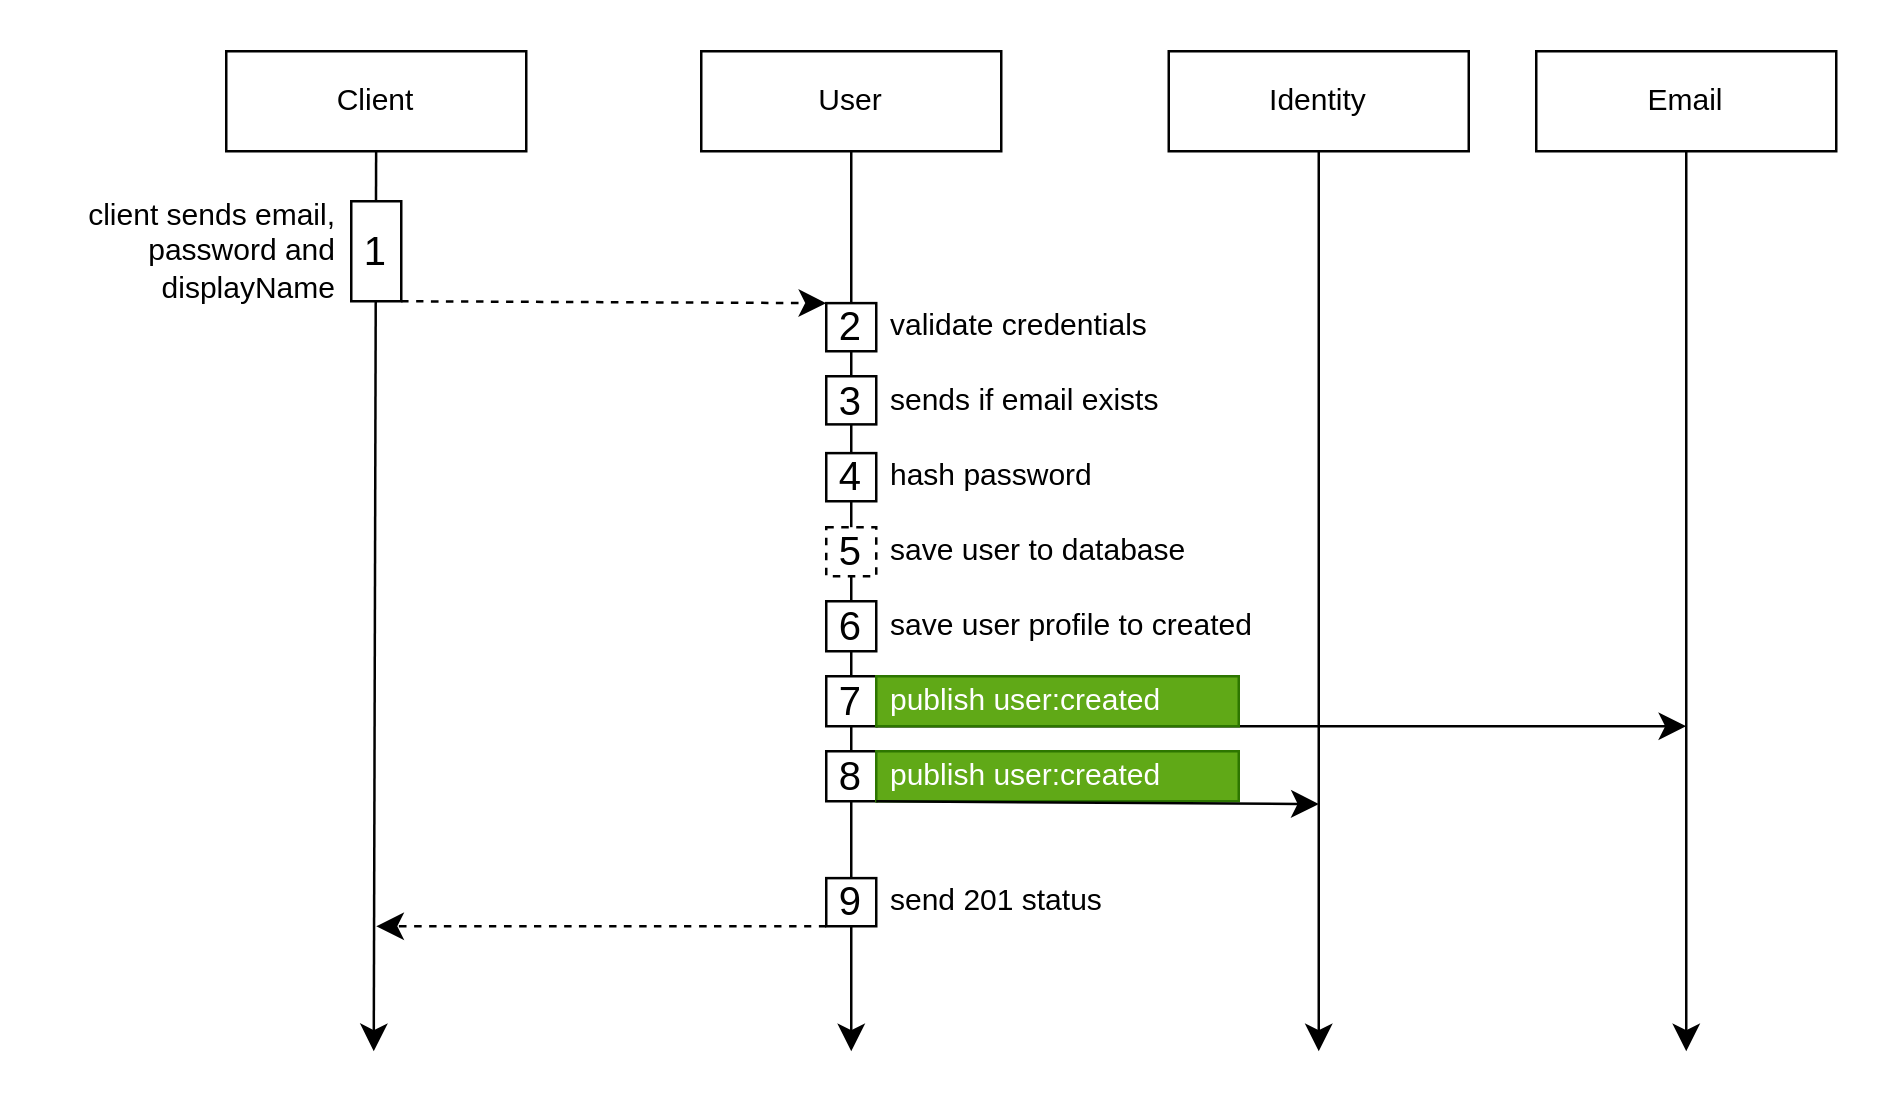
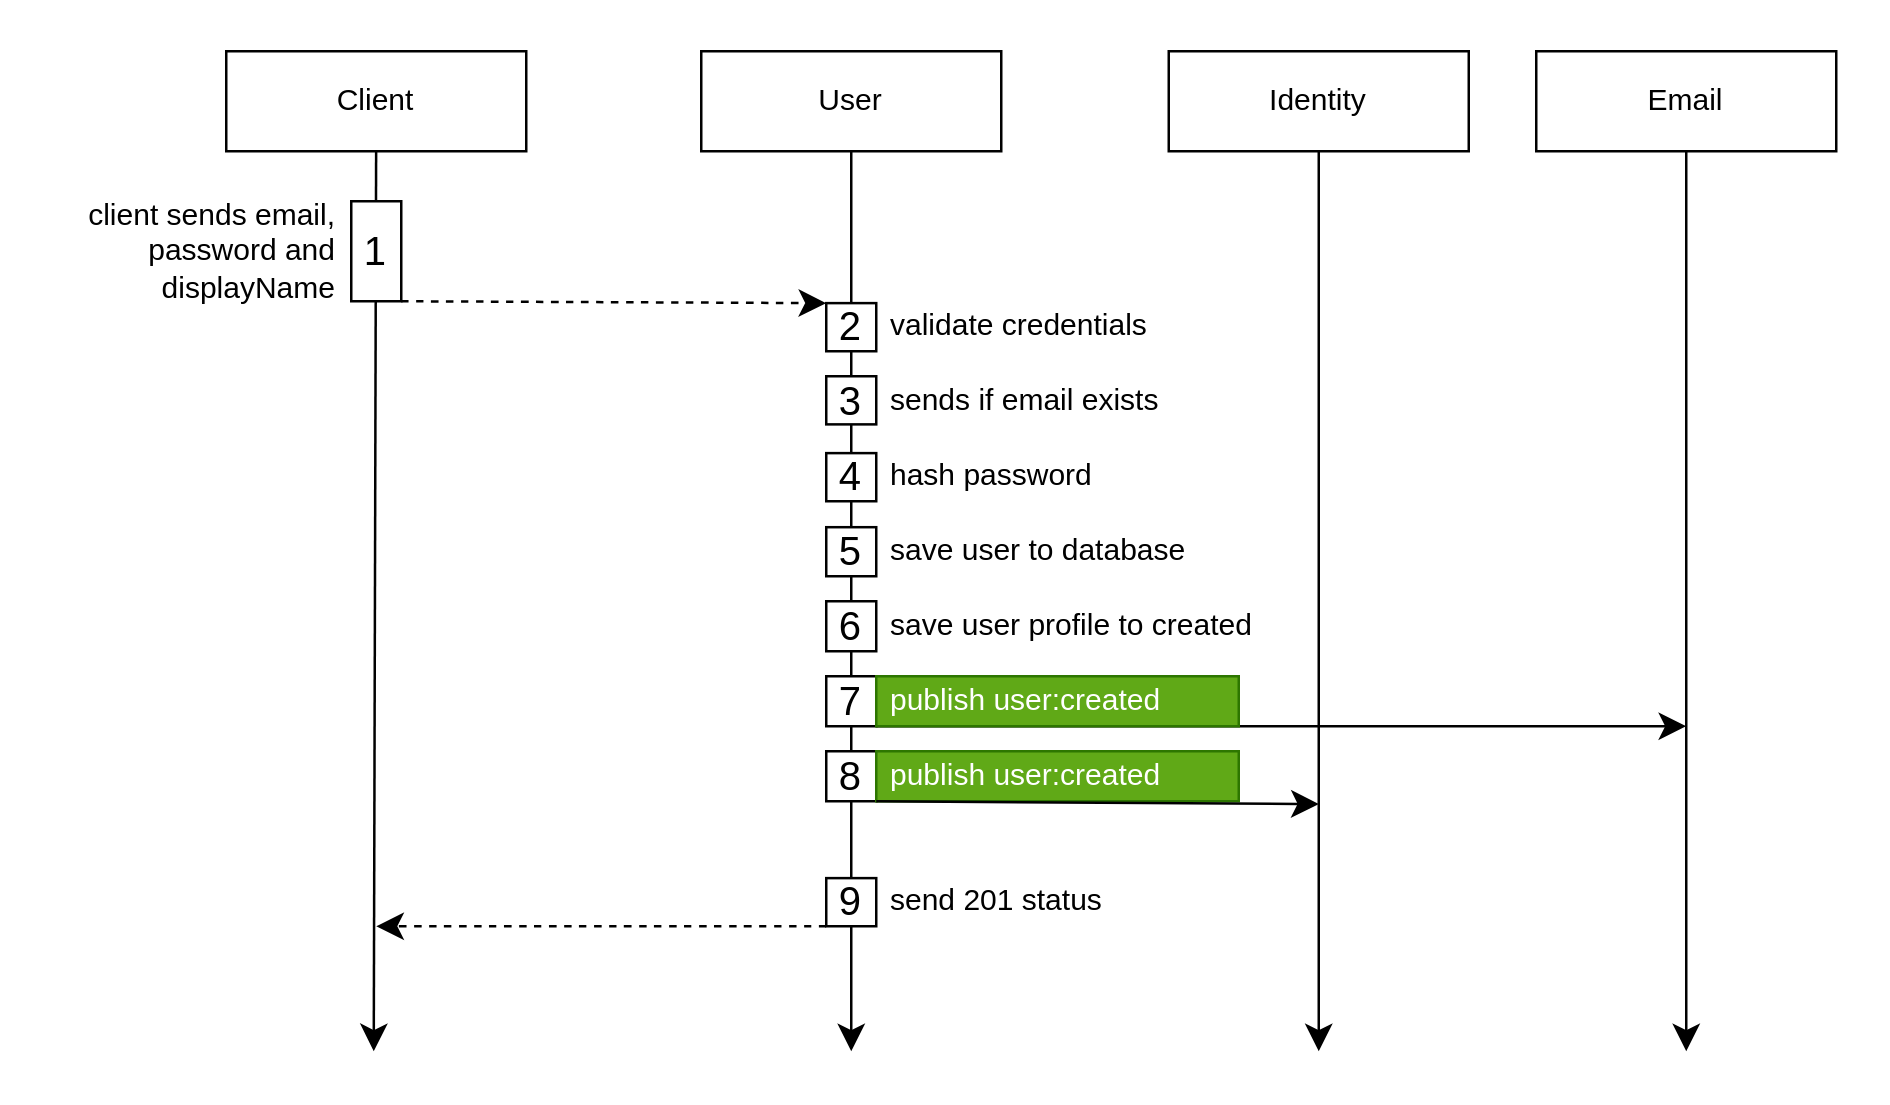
  <mxCell id="0" />
  <mxCell id="1" parent="0" />
  <mxCell id="2" style="edgeStyle=none;curved=1;rounded=0;orthogonalLoop=1;jettySize=auto;html=1;fontSize=12;startSize=8;endSize=8;fontFamily=Helvetica;" parent="1" source="3" edge="1"><mxGeometry relative="1" as="geometry"><mxPoint x="149" y="420" as="targetPoint" /></mxGeometry></mxCell>
  <mxCell id="3" value="Client" style="rounded=0;whiteSpace=wrap;html=1;fontFamily=Helvetica;" parent="1" vertex="1"><mxGeometry x="90" y="20" width="120" height="40" as="geometry" /></mxCell>
  <mxCell id="4" style="edgeStyle=none;curved=1;rounded=0;orthogonalLoop=1;jettySize=auto;html=1;fontSize=12;startSize=8;endSize=8;fontFamily=Helvetica;" parent="1" source="5" edge="1"><mxGeometry relative="1" as="geometry"><mxPoint x="340" y="420" as="targetPoint" /></mxGeometry></mxCell>
  <mxCell id="5" value="User" style="rounded=0;whiteSpace=wrap;html=1;fontFamily=Helvetica;" parent="1" vertex="1"><mxGeometry x="280" y="20" width="120" height="40" as="geometry" /></mxCell>
  <mxCell id="6" style="edgeStyle=none;curved=1;rounded=0;orthogonalLoop=1;jettySize=auto;html=1;fontSize=12;startSize=8;endSize=8;fontFamily=Helvetica;" parent="1" source="7" edge="1"><mxGeometry relative="1" as="geometry"><mxPoint x="527" y="420" as="targetPoint" /></mxGeometry></mxCell>
  <mxCell id="7" value="Identity" style="rounded=0;whiteSpace=wrap;html=1;fontFamily=Helvetica;" parent="1" vertex="1"><mxGeometry x="467" y="20" width="120" height="40" as="geometry" /></mxCell>
  <mxCell id="8" value="validate credentials" style="text;html=1;strokeColor=none;fillColor=none;align=left;verticalAlign=middle;whiteSpace=wrap;rounded=0;fontSize=12;fontFamily=Helvetica;spacingLeft=4;" parent="1" vertex="1"><mxGeometry x="350" y="120.38" width="145" height="20" as="geometry" /></mxCell>
  <mxCell id="9" style="edgeStyle=none;curved=1;rounded=0;orthogonalLoop=1;jettySize=auto;html=1;entryX=0;entryY=0.5;entryDx=0;entryDy=0;fontSize=12;startSize=8;endSize=8;fontFamily=Helvetica;" parent="1" edge="1"><mxGeometry relative="1" as="geometry"><mxPoint x="337" y="340.75" as="sourcePoint" /><mxPoint x="337" y="340.75" as="targetPoint" /></mxGeometry></mxCell>
  <mxCell id="10" style="edgeStyle=none;curved=1;rounded=0;orthogonalLoop=1;jettySize=auto;html=1;entryX=0;entryY=0;entryDx=0;entryDy=0;fontSize=12;startSize=8;endSize=8;exitX=1;exitY=1;exitDx=0;exitDy=0;dashed=1;fontFamily=Helvetica;" parent="1" source="34" target="11" edge="1"><mxGeometry relative="1" as="geometry" /></mxCell>
  <mxCell id="11" value="2" style="rounded=0;whiteSpace=wrap;html=1;fontSize=16;fontFamily=Helvetica;" parent="1" vertex="1"><mxGeometry x="330" y="120.75" width="20" height="19.25" as="geometry" /></mxCell>
  <mxCell id="12" style="edgeStyle=none;curved=1;rounded=0;orthogonalLoop=1;jettySize=auto;html=1;fontSize=12;startSize=8;endSize=8;exitX=0;exitY=1;exitDx=0;exitDy=0;dashed=1;fontFamily=Helvetica;" parent="1" source="13" edge="1"><mxGeometry relative="1" as="geometry"><mxPoint x="150" y="370" as="targetPoint" /><mxPoint x="347" y="370.75" as="sourcePoint" /></mxGeometry></mxCell>
  <mxCell id="13" value="9" style="rounded=0;whiteSpace=wrap;html=1;fontSize=16;fontFamily=Helvetica;" parent="1" vertex="1"><mxGeometry x="330" y="350.75" width="20" height="19.25" as="geometry" /></mxCell>
  <mxCell id="14" value="send 201 status" style="text;html=1;strokeColor=none;fillColor=none;align=left;verticalAlign=middle;whiteSpace=wrap;rounded=0;fontSize=12;fontFamily=Helvetica;spacingLeft=4;" parent="1" vertex="1"><mxGeometry x="350" y="350" width="152" height="20" as="geometry" /></mxCell>
  <mxCell id="15" value="4" style="rounded=0;whiteSpace=wrap;html=1;fontSize=16;fontFamily=Helvetica;" parent="1" vertex="1"><mxGeometry x="330" y="180.75" width="20" height="19.25" as="geometry" /></mxCell>
  <mxCell id="16" value="hash password" style="text;html=1;strokeColor=none;fillColor=none;align=left;verticalAlign=middle;whiteSpace=wrap;rounded=0;fontSize=12;fontFamily=Helvetica;spacingLeft=4;" parent="1" vertex="1"><mxGeometry x="350" y="180.38" width="145" height="20" as="geometry" /></mxCell>
  <mxCell id="17" style="edgeStyle=none;curved=1;rounded=0;orthogonalLoop=1;jettySize=auto;html=1;exitX=1;exitY=1;exitDx=0;exitDy=0;fontSize=12;startSize=8;endSize=8;entryX=0;entryY=0;entryDx=0;entryDy=0;" parent="1" source="18" edge="1"><mxGeometry relative="1" as="geometry"><mxPoint x="674" y="290" as="targetPoint" /><mxPoint x="372" y="290" as="sourcePoint" /></mxGeometry></mxCell>
  <mxCell id="18" value="7" style="rounded=0;whiteSpace=wrap;html=1;fontSize=16;fontFamily=Helvetica;" parent="1" vertex="1"><mxGeometry x="330" y="270" width="20" height="20" as="geometry" /></mxCell>
  <mxCell id="19" value="publish user:created&amp;nbsp;" style="text;html=1;strokeColor=#2D7600;fillColor=#60a917;align=left;verticalAlign=middle;whiteSpace=wrap;rounded=0;fontSize=12;fontFamily=Helvetica;spacingLeft=4;fontColor=#ffffff;" parent="1" vertex="1"><mxGeometry x="350" y="270" width="145" height="20" as="geometry" /></mxCell>
  <mxCell id="20" value="8" style="rounded=0;whiteSpace=wrap;html=1;fontSize=16;fontFamily=Helvetica;container=0;" parent="1" vertex="1"><mxGeometry x="330" y="300" width="20" height="20" as="geometry" /></mxCell>
  <mxCell id="21" value="publish user:created&amp;nbsp;" style="text;html=1;strokeColor=#2D7600;fillColor=#60a917;align=left;verticalAlign=middle;whiteSpace=wrap;rounded=0;fontSize=12;fontFamily=Helvetica;container=0;spacingLeft=4;fontColor=#ffffff;" parent="1" vertex="1"><mxGeometry x="350" y="300" width="145" height="20" as="geometry" /></mxCell>
  <mxCell id="22" style="edgeStyle=none;curved=1;rounded=0;orthogonalLoop=1;jettySize=auto;html=1;exitX=1;exitY=1;exitDx=0;exitDy=0;entryX=0;entryY=0;entryDx=0;entryDy=0;fontSize=12;startSize=8;endSize=8;fontFamily=Helvetica;" parent="1" source="20" edge="1"><mxGeometry relative="1" as="geometry"><mxPoint x="372" y="320" as="sourcePoint" /><mxPoint x="527" y="321.12" as="targetPoint" /></mxGeometry></mxCell>
  <mxCell id="23" style="edgeStyle=none;curved=1;rounded=0;orthogonalLoop=1;jettySize=auto;html=1;fontSize=12;startSize=8;endSize=8;" parent="1" source="24" edge="1"><mxGeometry relative="1" as="geometry"><mxPoint x="674" y="420" as="targetPoint" /></mxGeometry></mxCell>
  <mxCell id="24" value="Email" style="rounded=0;whiteSpace=wrap;html=1;fontFamily=Helvetica;" parent="1" vertex="1"><mxGeometry x="614" y="20" width="120" height="40" as="geometry" /></mxCell>
- <mxCell id="25" value="5" style="rounded=0;whiteSpace=wrap;html=1;fontSize=16;fontFamily=Helvetica;dashed=1;" parent="1" vertex="1"><mxGeometry x="330" y="210.38" width="20" height="19.62" as="geometry" /></mxCell>
+ <mxCell id="25" value="5" style="rounded=0;whiteSpace=wrap;html=1;fontSize=16;fontFamily=Helvetica;" parent="1" vertex="1"><mxGeometry x="330" y="210.38" width="20" height="19.62" as="geometry" /></mxCell>
  <mxCell id="26" value="save user to database" style="text;html=1;strokeColor=none;fillColor=none;align=left;verticalAlign=middle;whiteSpace=wrap;rounded=0;fontSize=12;fontFamily=Helvetica;spacingLeft=4;" parent="1" vertex="1"><mxGeometry x="350" y="210.19" width="145" height="20" as="geometry" /></mxCell>
  <mxCell id="27" value="6" style="rounded=0;whiteSpace=wrap;html=1;fontSize=16;fontFamily=Helvetica;" parent="1" vertex="1"><mxGeometry x="330" y="240" width="20" height="20" as="geometry" /></mxCell>
  <mxCell id="28" value="save user profile to created" style="text;html=1;fillColor=none;align=left;verticalAlign=middle;whiteSpace=wrap;rounded=0;fontSize=12;fontFamily=Helvetica;spacingLeft=4;" parent="1" vertex="1"><mxGeometry x="350" y="240" width="165" height="20" as="geometry" /></mxCell>
  <mxCell id="29" style="edgeStyle=none;curved=1;rounded=0;orthogonalLoop=1;jettySize=auto;html=1;exitX=1;exitY=0.75;exitDx=0;exitDy=0;fontSize=12;startSize=8;endSize=8;" parent="1" source="27" target="27" edge="1"><mxGeometry relative="1" as="geometry" /></mxCell>
  <mxCell id="30" value="3" style="rounded=0;whiteSpace=wrap;html=1;fontSize=16;fontFamily=Helvetica;" parent="1" vertex="1"><mxGeometry x="330" y="150" width="20" height="19.25" as="geometry" /></mxCell>
  <mxCell id="31" value="sends if email exists" style="text;html=1;strokeColor=none;fillColor=none;align=left;verticalAlign=middle;whiteSpace=wrap;rounded=0;fontSize=12;fontFamily=Helvetica;spacingLeft=4;" parent="1" vertex="1"><mxGeometry x="350" y="149.62" width="145" height="20" as="geometry" /></mxCell>
  <mxCell id="32" style="edgeStyle=none;curved=1;rounded=0;orthogonalLoop=1;jettySize=auto;html=1;exitX=1;exitY=0.5;exitDx=0;exitDy=0;fontSize=12;startSize=8;endSize=8;" parent="1" source="11" target="11" edge="1"><mxGeometry relative="1" as="geometry" /></mxCell>
  <mxCell id="33" value="client sends email, password and&lt;br style=&quot;border-color: var(--border-color);&quot;&gt;&lt;span style=&quot;&quot;&gt;displayName&lt;/span&gt;" style="text;html=1;align=right;verticalAlign=middle;whiteSpace=wrap;rounded=0;fontSize=12;fontFamily=Helvetica;spacingRight=4;labelBackgroundColor=none;" parent="1" vertex="1"><mxGeometry x="20" y="80" width="120" height="40" as="geometry" /></mxCell>
  <mxCell id="34" value="1" style="rounded=0;whiteSpace=wrap;html=1;fontSize=16;fontFamily=Helvetica;" parent="1" vertex="1"><mxGeometry x="140" y="80" width="20" height="40" as="geometry" /></mxCell>
